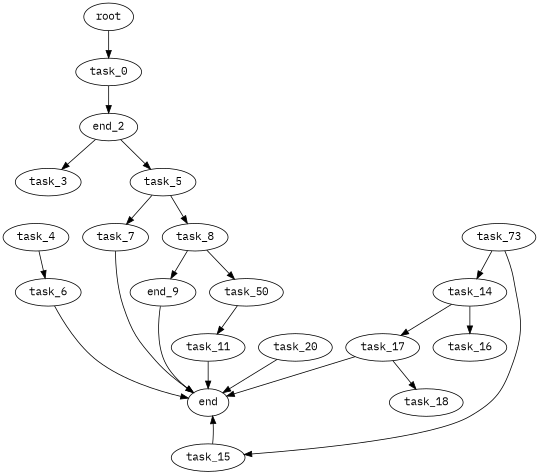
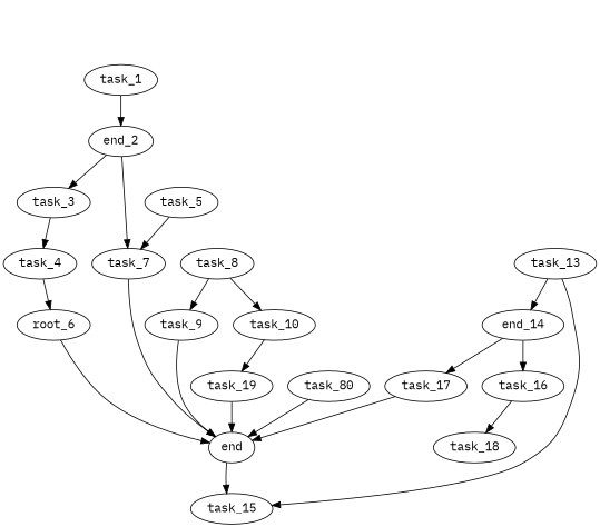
  digraph {
    fontname="IBM Plex Mono"
    node [fontname="IBM Plex Mono"]
    edge [fontname="IBM Plex Mono"]
-   root
-   task_1 [label=task_0]
+   task_1
    n3 [label=end_2]
    task_3
    task_5
    task_4
    task_7
    task_8
-   task_6
+   task_6 [label=root_6]
    end
-   task_9 [label=end_9]
-   task_10 [label=task_50]
-   task_11
-   task_13 [label=task_73]
-   task_14
+   task_9
+   task_10
+   task_11 [label=task_19]
+   task_13
+   task_14 [label=end_14]
    task_15
    task_16
    task_17
    task_18
-   task_20
-   root -> task_1
+   task_20 [label=task_80]
    task_1 -> n3
    n3 -> task_3
-   n3 -> task_5
+   n3 -> task_7
+   task_3 -> task_4
    task_5 -> task_7
-   task_5 -> task_8
    task_4 -> task_6
    task_7 -> end
    task_8 -> task_9
    task_8 -> task_10
    task_6 -> end
    task_9 -> end
    task_10 -> task_11
    task_11 -> end
    task_13 -> task_14
    task_13 -> task_15
    task_14 -> task_16
    task_14 -> task_17
-   task_15 -> end
-   task_17 -> task_18
+   end -> task_15
+   task_16 -> task_18
    task_17 -> end
    task_20 -> end
  }
